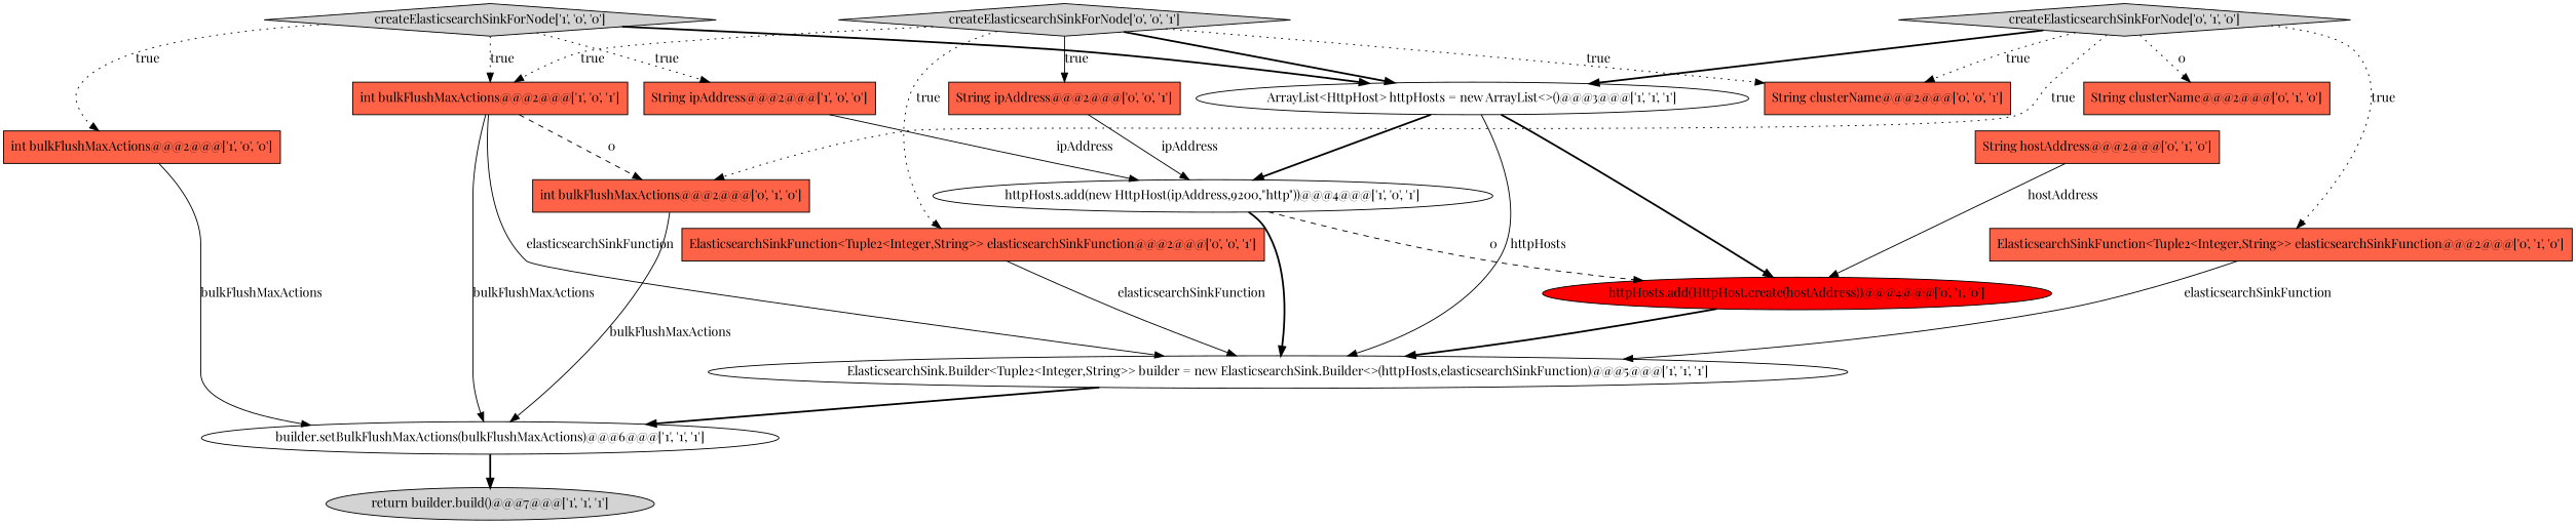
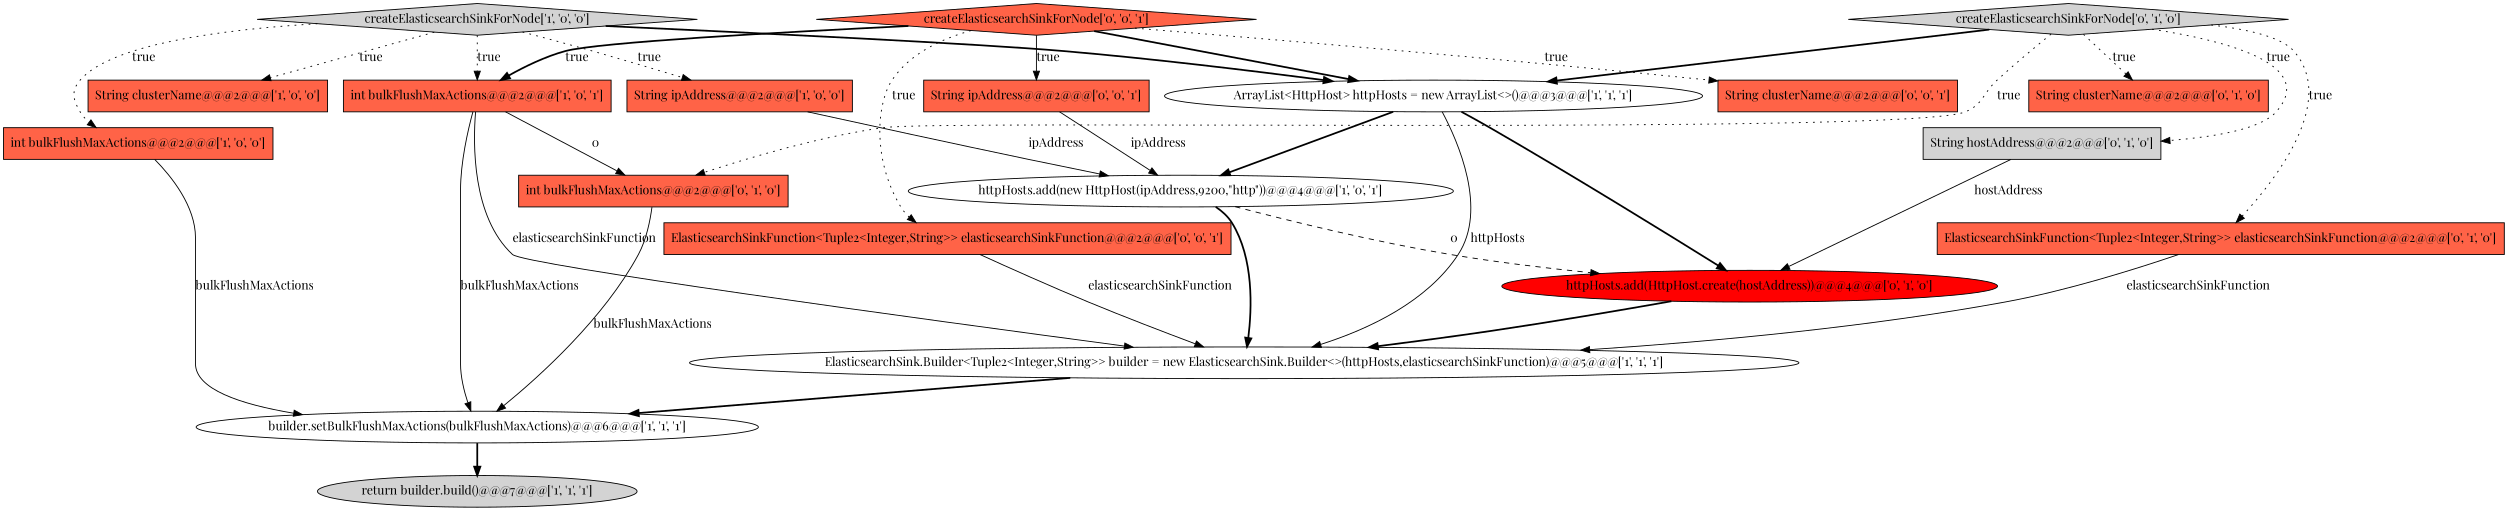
  digraph {
    fontname="Playfair Display"
    node [fillcolor=tomato fontname="Playfair Display" shape=box style=filled]
    edge [fontname="Playfair Display" style=solid]
    n1 [label="int bulkFlushMaxActions@@@2@@@['1', '0', '0']"]
    n2 [fillcolor=white label="builder.setBulkFlushMaxActions(bulkFlushMaxActions)@@@6@@@['1', '1', '1']" shape=ellipse]
    n3 [fillcolor=lightgray label="return builder.build()@@@7@@@['1', '1', '1']" shape=ellipse]
-   n4 [label="String hostAddress@@@2@@@['0', '1', '0']"]
+   n4 [fillcolor=lightgray label="String hostAddress@@@2@@@['0', '1', '0']"]
    n5 [fillcolor=red label="httpHosts.add(HttpHost.create(hostAddress))@@@4@@@['0', '1', '0']" shape=ellipse]
    n6 [fillcolor=white label="ElasticsearchSink.Builder<Tuple2<Integer,String>> builder = new ElasticsearchSink.Builder<>(httpHosts,elasticsearchSinkFunction)@@@5@@@['1', '1', '1']" shape=ellipse]
    n7 [label="int bulkFlushMaxActions@@@2@@@['1', '0', '1']"]
    n8 [label="int bulkFlushMaxActions@@@2@@@['0', '1', '0']"]
    n9 [fillcolor=white label="ArrayList<HttpHost> httpHosts = new ArrayList<>()@@@3@@@['1', '1', '1']" shape=ellipse]
    n10 [fillcolor=white label="httpHosts.add(new HttpHost(ipAddress,9200,\"http\"))@@@4@@@['1', '0', '1']" shape=ellipse]
    n11 [label="ElasticsearchSinkFunction<Tuple2<Integer,String>> elasticsearchSinkFunction@@@2@@@['0', '1', '0']"]
-   n12 [fillcolor=lightgray label="createElasticsearchSinkForNode['0', '0', '1']" shape=diamond]
+   n12 [label="createElasticsearchSinkForNode['0', '0', '1']" shape=diamond]
    n13 [label="String clusterName@@@2@@@['0', '0', '1']"]
    n14 [label="String ipAddress@@@2@@@['0', '0', '1']"]
    n15 [label="ElasticsearchSinkFunction<Tuple2<Integer,String>> elasticsearchSinkFunction@@@2@@@['0', '0', '1']"]
+   n16 [label="String clusterName@@@2@@@['1', '0', '0']"]
    n17 [fillcolor=lightgray label="createElasticsearchSinkForNode['0', '1', '0']" shape=diamond]
    n18 [label="String clusterName@@@2@@@['0', '1', '0']"]
    n19 [fillcolor=lightgray label="createElasticsearchSinkForNode['1', '0', '0']" shape=diamond]
    n20 [label="String ipAddress@@@2@@@['1', '0', '0']"]
    n1 -> n2 [label=bulkFlushMaxActions]
    n2 -> n3 [style=bold]
    n4 -> n5 [label=hostAddress]
    n5 -> n6 [style=bold]
    n6 -> n2 [style=bold]
    n7 -> n2 [label=bulkFlushMaxActions]
    n7 -> n6 [label=elasticsearchSinkFunction]
-   n7 -> n8 [label=0 style=dashed]
+   n7 -> n8 [label=0]
    n8 -> n2 [label=bulkFlushMaxActions]
    n9 -> n5 [style=bold]
    n9 -> n6 [label=httpHosts]
    n9 -> n10 [style=bold]
    n10 -> n5 [label=0 style=dashed]
    n10 -> n6 [style=bold]
    n11 -> n6 [label=elasticsearchSinkFunction]
-   n12 -> n7 [label=true style=dotted]
+   n12 -> n7 [label=true style=bold]
    n12 -> n9 [style=bold]
    n12 -> n13 [label=true style=dotted]
    n12 -> n14 [label=true]
    n12 -> n15 [label=true style=dotted]
    n14 -> n10 [label=ipAddress]
    n15 -> n6 [label=elasticsearchSinkFunction]
-   n17 -> n13 [label=true style=dotted]
+   n17 -> n4 [label=true style=dotted]
    n17 -> n8 [label=true style=dotted]
    n17 -> n9 [style=bold]
    n17 -> n11 [label=true style=dotted]
-   n17 -> n18 [label=0 style=dotted]
+   n17 -> n18 [label=true style=dotted]
    n19 -> n1 [label=true style=dotted]
    n19 -> n7 [label=true style=dotted]
    n19 -> n9 [style=bold]
+   n19 -> n16 [label=true style=dotted]
    n19 -> n20 [label=true style=dotted]
    n20 -> n10 [label=ipAddress]
  }
